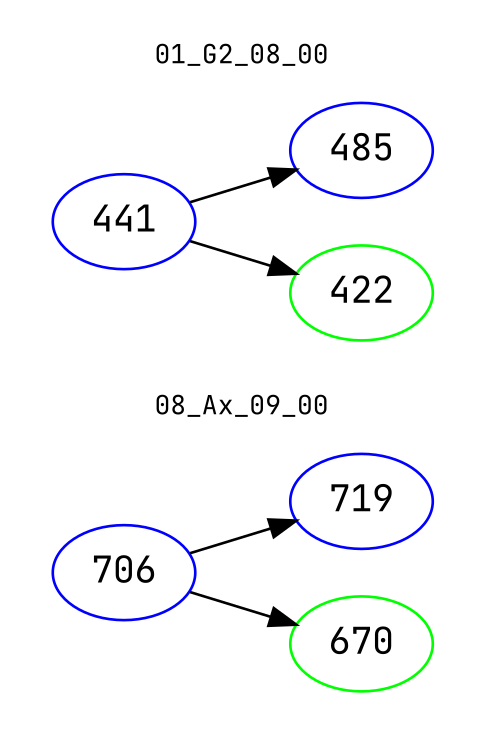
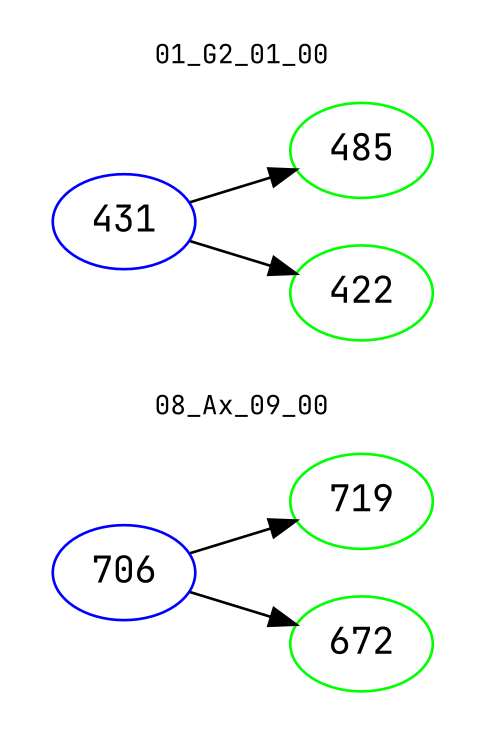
  digraph {
    fontname="JetBrains Mono"
    rankdir=LR
    node [color=blue fontname="JetBrains Mono"]
    edge [color=black fontname="JetBrains Mono"]
    n1 [label=706]
-   n2 [color=green label=670]
-   n3 [label=719]
-   n4 [label=441]
+   n2 [color=green label=672]
+   n3 [color=green label=719]
+   n4 [label=431]
    n5 [color=green label=422]
-   n6 [label=485]
+   n6 [color=green label=485]
    subgraph cluster_1 {
      color=white
      fontsize=10
      label="08_Ax_09_00"
      n1
      n2
      n3
    }
    subgraph cluster_2 {
      color=white
      fontsize=10
-     label="01_G2_08_00"
+     label="01_G2_01_00"
      n4
      n5
      n6
    }
    n1 -> n2
    n1 -> n3
    n4 -> n5
    n4 -> n6
  }
